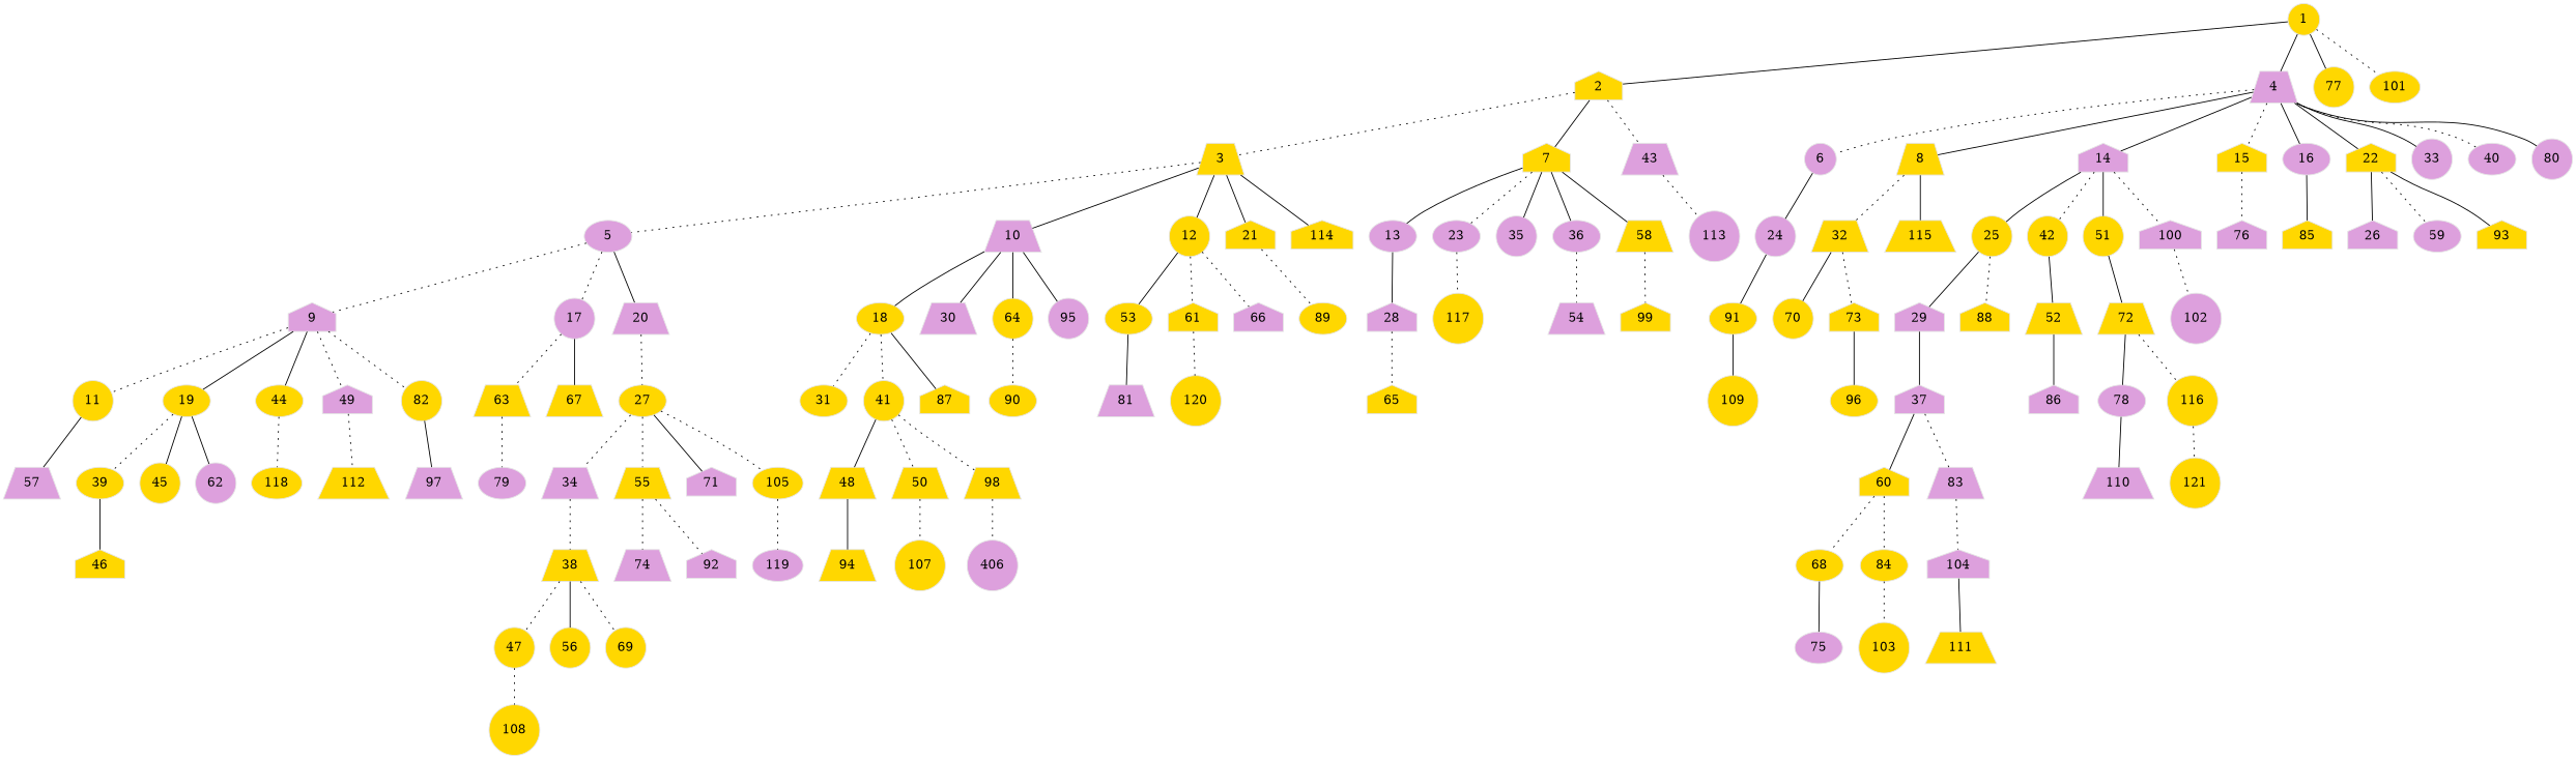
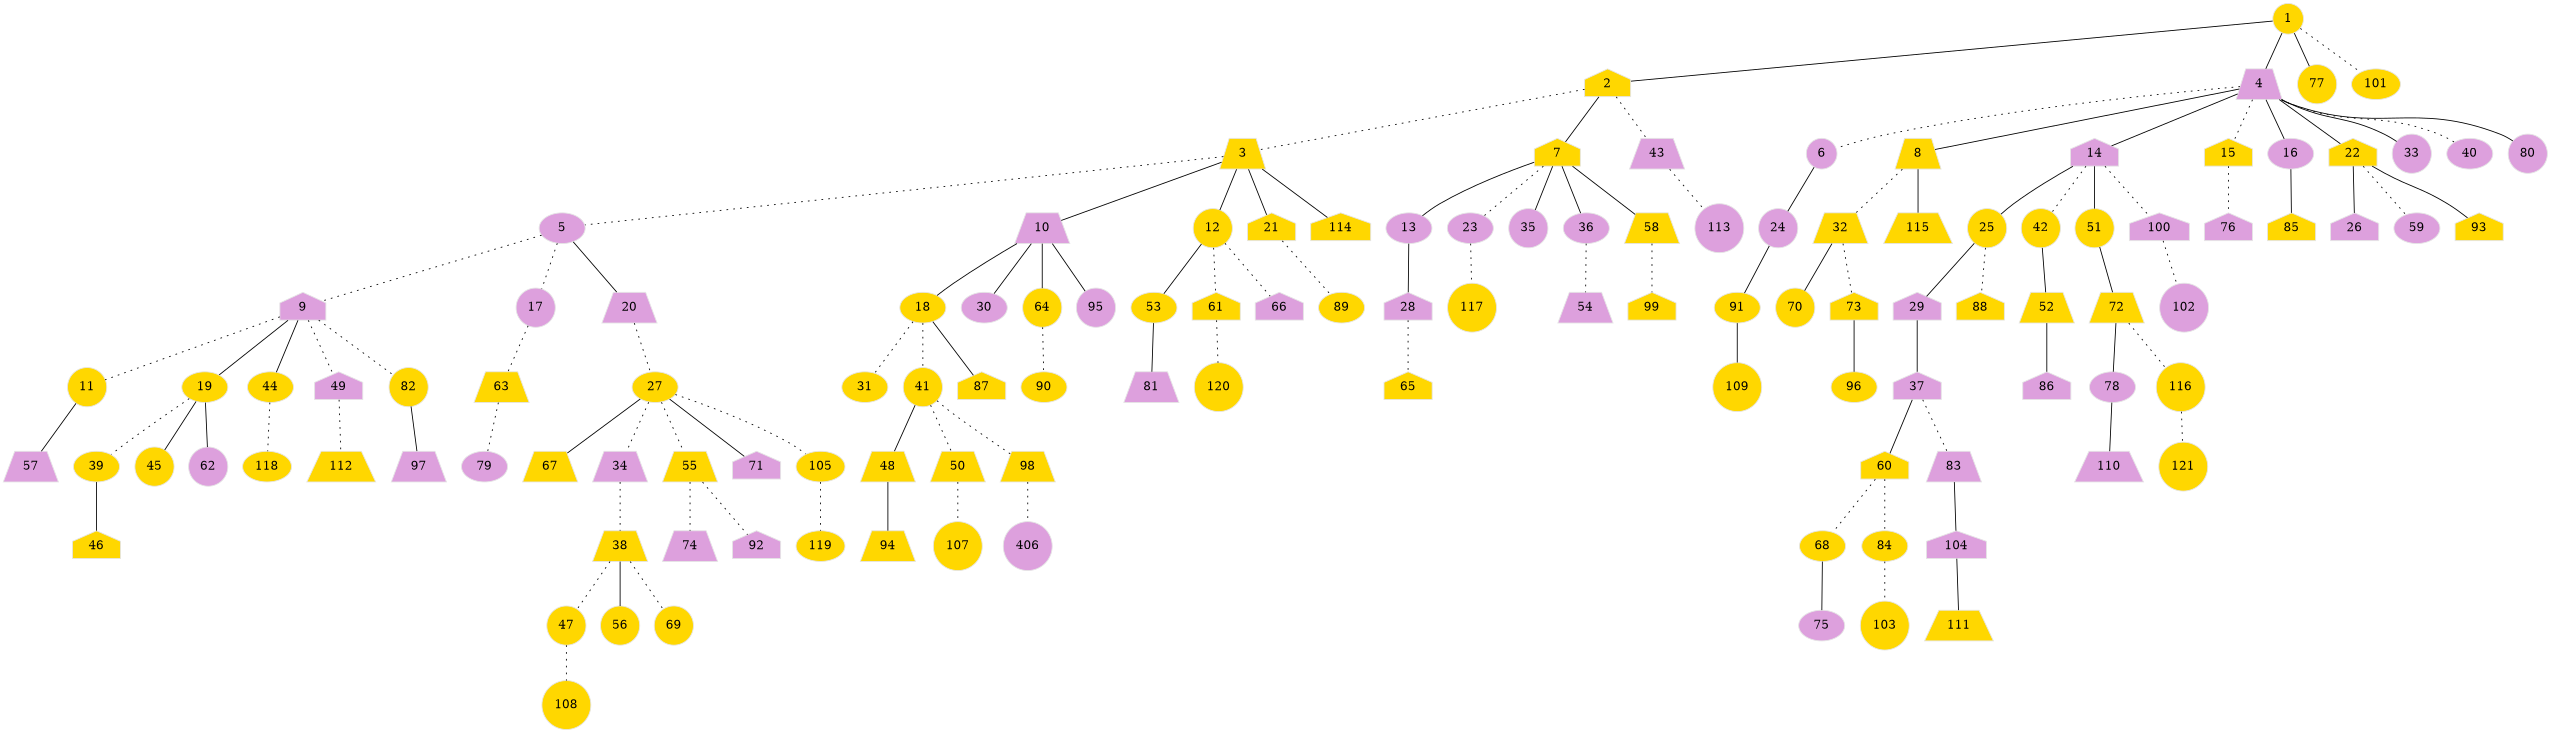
  graph {
    node [color=gray90 fillcolor=gold shape=circle style=filled]
    edge [style=solid]
    2 [shape=house]
    1
    4 [fillcolor=plum shape=trapezium]
    77
    101 [shape=ellipse]
    3 [shape=trapezium]
    7 [shape=house]
    43 [fillcolor=plum shape=trapezium]
    6 [fillcolor=plum]
    8 [shape=trapezium]
    14 [fillcolor=plum shape=house]
    15 [shape=house]
    16 [fillcolor=plum shape=ellipse]
    22 [shape=house]
    33 [fillcolor=plum]
    40 [fillcolor=plum shape=ellipse]
    80 [fillcolor=plum]
    5 [fillcolor=plum shape=ellipse]
    10 [fillcolor=plum shape=trapezium]
    12
    21 [shape=house]
    114 [shape=house]
    13 [fillcolor=plum shape=ellipse]
    23 [fillcolor=plum shape=ellipse]
    35 [fillcolor=plum]
    36 [fillcolor=plum shape=ellipse]
    58 [shape=trapezium]
    113 [fillcolor=plum]
    9 [fillcolor=plum shape=house]
    17 [fillcolor=plum]
    20 [fillcolor=plum shape=trapezium]
    18 [shape=ellipse]
-   30 [fillcolor=plum shape=trapezium]
+   30 [fillcolor=plum shape=ellipse]
    64
    95 [fillcolor=plum]
    53 [shape=ellipse]
    61 [shape=house]
    66 [fillcolor=plum shape=house]
    89 [shape=ellipse]
    24 [fillcolor=plum]
    32 [shape=trapezium]
    115 [shape=trapezium]
    25
    42
    51
    100 [fillcolor=plum shape=house]
    76 [fillcolor=plum shape=house]
    85 [shape=house]
    26 [fillcolor=plum shape=house]
    59 [fillcolor=plum shape=ellipse]
    93 [shape=house]
    11
    19 [shape=ellipse]
    44 [shape=ellipse]
    49 [fillcolor=plum shape=house]
    82
    63 [shape=trapezium]
    67 [shape=trapezium]
    27 [shape=ellipse]
    91 [shape=ellipse]
    28 [fillcolor=plum shape=house]
    117
    54 [fillcolor=plum shape=trapezium]
    99 [shape=house]
    70
    73 [shape=house]
    57 [fillcolor=plum shape=trapezium]
    39 [shape=ellipse]
    45
    62 [fillcolor=plum]
    118 [shape=ellipse]
    112 [shape=trapezium]
    97 [fillcolor=plum shape=trapezium]
    31 [shape=ellipse]
    41
    87 [shape=house]
    90 [shape=ellipse]
    81 [fillcolor=plum shape=trapezium]
    120
    65 [shape=house]
    29 [fillcolor=plum shape=house]
    88 [shape=house]
    52 [shape=trapezium]
    72 [shape=trapezium]
    102 [fillcolor=plum]
    79 [fillcolor=plum shape=ellipse]
    48 [shape=trapezium]
    50 [shape=trapezium]
    98 [shape=trapezium]
    46 [shape=house]
    34 [fillcolor=plum shape=trapezium]
    55 [shape=trapezium]
    71 [fillcolor=plum shape=house]
    105 [shape=ellipse]
    109
    37 [fillcolor=plum shape=house]
    38 [shape=trapezium]
    74 [fillcolor=plum shape=trapezium]
    92 [fillcolor=plum shape=house]
-   119 [fillcolor=plum shape=ellipse]
+   119 [shape=ellipse]
    60 [shape=house]
    83 [fillcolor=plum shape=trapezium]
    96 [shape=ellipse]
    47
    56
    69
    68 [shape=ellipse]
    84 [shape=ellipse]
    104 [fillcolor=plum shape=house]
    108
    94 [shape=trapezium]
    107
    n113 [fillcolor=plum label=406]
    86 [fillcolor=plum shape=house]
    78 [fillcolor=plum shape=ellipse]
    116
    75 [fillcolor=plum shape=ellipse]
    103
    110 [fillcolor=plum shape=trapezium]
    121
    111 [shape=trapezium]
    2 -- 3 [style=dotted]
    2 -- 7
    2 -- 43 [style=dotted]
    1 -- 2
    1 -- 4
    1 -- 77
    1 -- 101 [style=dotted]
    4 -- 6 [style=dotted]
    4 -- 8
    4 -- 14
    4 -- 15 [style=dotted]
    4 -- 16
    4 -- 22
    4 -- 33
    4 -- 40 [style=dotted]
    4 -- 80
    3 -- 5 [style=dotted]
    3 -- 10
    3 -- 12
    3 -- 21
    3 -- 114
    7 -- 13
    7 -- 23 [style=dotted]
    7 -- 35
    7 -- 36
    7 -- 58
    43 -- 113 [style=dotted]
    6 -- 24
    8 -- 32 [style=dotted]
    8 -- 115
    14 -- 25
    14 -- 42 [style=dotted]
    14 -- 51
    14 -- 100 [style=dotted]
    15 -- 76 [style=dotted]
    16 -- 85
    22 -- 26
    22 -- 59 [style=dotted]
    22 -- 93
    5 -- 9 [style=dotted]
    5 -- 17 [style=dotted]
    5 -- 20
    10 -- 18
    10 -- 30
    10 -- 64
    10 -- 95
    12 -- 53
    12 -- 61 [style=dotted]
    12 -- 66 [style=dotted]
    21 -- 89 [style=dotted]
    13 -- 28
    23 -- 117 [style=dotted]
    36 -- 54 [style=dotted]
    58 -- 99 [style=dotted]
    9 -- 11 [style=dotted]
    9 -- 19
    9 -- 44
    9 -- 49 [style=dotted]
    9 -- 82 [style=dotted]
    17 -- 63 [style=dotted]
-   17 -- 67
+   27 -- 67
    20 -- 27 [style=dotted]
    18 -- 31 [style=dotted]
    18 -- 41 [style=dotted]
    18 -- 87
    64 -- 90 [style=dotted]
    53 -- 81
    61 -- 120 [style=dotted]
    24 -- 91
    32 -- 70
    32 -- 73 [style=dotted]
    25 -- 29
    25 -- 88 [style=dotted]
    42 -- 52
    51 -- 72
    100 -- 102 [style=dotted]
    11 -- 57
    19 -- 39 [style=dotted]
    19 -- 45
    19 -- 62
    44 -- 118 [style=dotted]
    49 -- 112 [style=dotted]
    82 -- 97
    63 -- 79 [style=dotted]
    27 -- 34 [style=dotted]
    27 -- 55 [style=dotted]
    27 -- 71
    27 -- 105 [style=dotted]
    91 -- 109
    28 -- 65 [style=dotted]
    73 -- 96
    39 -- 46
    41 -- 48
    41 -- 50 [style=dotted]
    41 -- 98 [style=dotted]
    29 -- 37
    52 -- 86
    72 -- 78
    72 -- 116 [style=dotted]
    48 -- 94
    50 -- 107 [style=dotted]
    98 -- n113 [style=dotted]
    34 -- 38 [style=dotted]
    55 -- 74 [style=dotted]
    55 -- 92 [style=dotted]
    105 -- 119 [style=dotted]
    37 -- 60
    37 -- 83 [style=dotted]
    38 -- 47 [style=dotted]
    38 -- 56
    38 -- 69 [style=dotted]
    60 -- 68 [style=dotted]
    60 -- 84 [style=dotted]
-   83 -- 104 [style=dotted]
+   83 -- 104
    47 -- 108 [style=dotted]
    68 -- 75
    84 -- 103 [style=dotted]
    104 -- 111
    78 -- 110
    116 -- 121 [style=dotted]
  }
